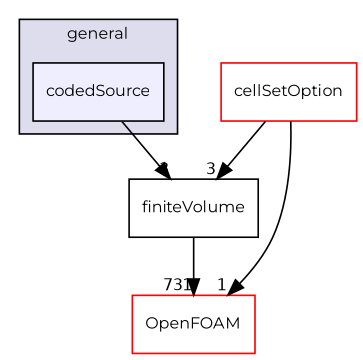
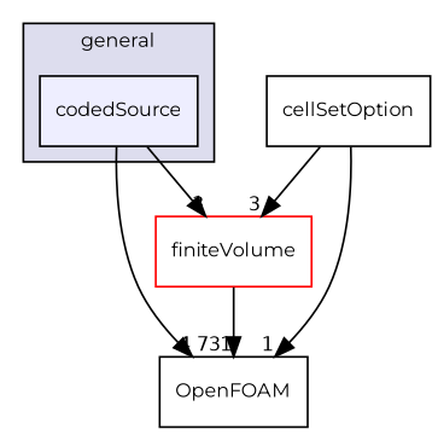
  digraph {
    compound=true
    fontname=Montserrat
    node [fontname=Montserrat fontsize=10 shape=box]
    edge [fontname=Montserrat headlabel=3 labeldistance=1.5 labelfontname=Helvetica labelfontsize=10]
    n1 [fillcolor="#eeeeff" label=codedSource pencolor=black style=filled]
-   n2 [color=black label=finiteVolume]
-   n3 [color=red label=OpenFOAM]
-   n4 [label=cellSetOption color=red]
+   n2 [color=red label=finiteVolume]
+   n3 [color=black label=OpenFOAM]
+   n4 [label=cellSetOption]
    subgraph cluster_1 {
      bgcolor="#ddddee"
      fontsize=10
      label=general
      pencolor=black
      n1
    }
    n1 -> n2
+   n1 -> n3 [headlabel=4]
    n2 -> n3 [headlabel=731]
    n4 -> n2
    n4 -> n3 [headlabel=1]
  }
